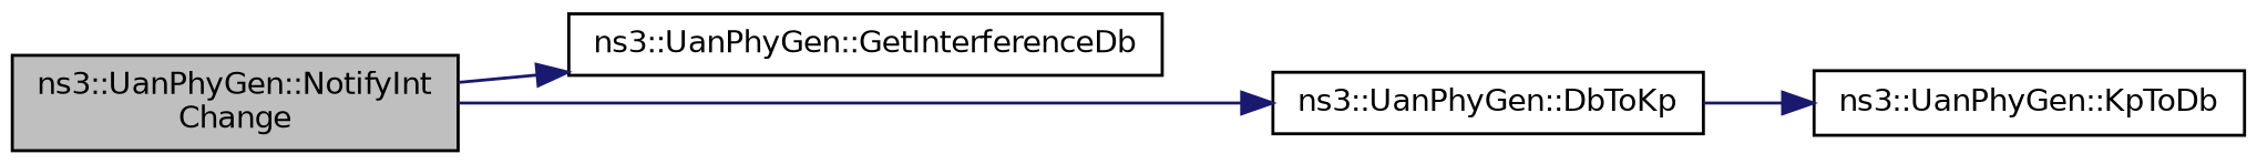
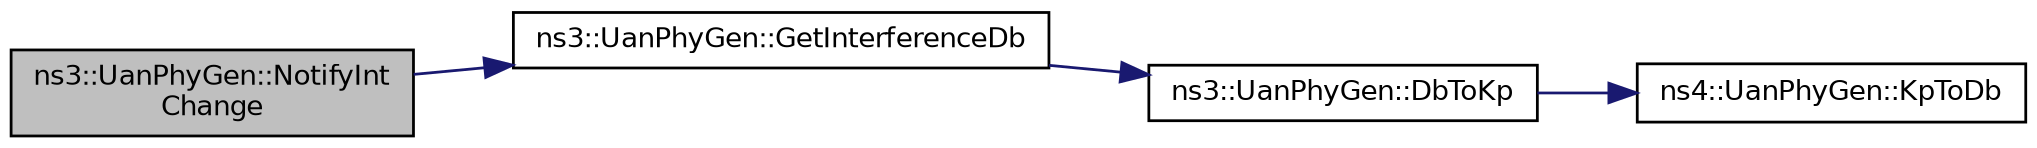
  digraph {
    rankdir=LR
    node [color=black fillcolor=white fontname=Helvetica fontsize=10 shape=record style=filled]
    edge [color=midnightblue fontname=Helvetica fontsize=10 labelfontname=Helvetica labelfontsize=10 style=solid]
    n1 [fillcolor=grey75 fontcolor=black height=0.2 label="ns3::UanPhyGen::NotifyInt\lChange" width=0.4]
    n2 [height=0.2 label="ns3::UanPhyGen::GetInterferenceDb" width=0.4]
    n3 [height=0.2 label="ns3::UanPhyGen::DbToKp" width=0.4]
-   n4 [height=0.2 label="ns3::UanPhyGen::KpToDb" width=0.4]
+   n4 [height=0.2 label="ns4::UanPhyGen::KpToDb" width=0.4]
    n1 -> n2
-   n1 -> n3
+   n2 -> n3
    n3 -> n4
  }
